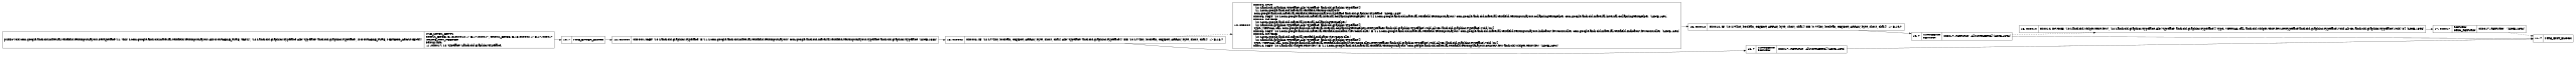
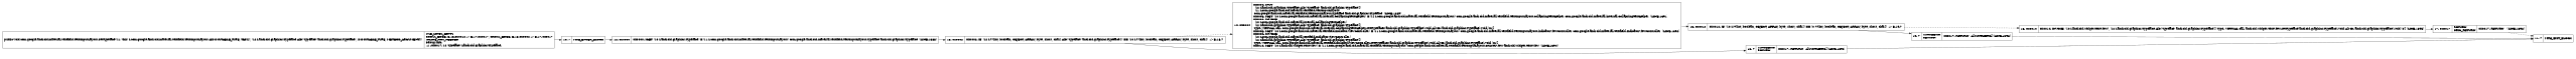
  digraph {
    rankdir=LR
    node [shape=record]
    n1 [label="{10\:\ ?|MTH_ENTER_BLOCK\l}"]
    n2 [label="{12\:\ 0x0000|0x0000: IGET  (r0 I:android.graphics.Typeface) = (r1 I:com.google.android.material.textfield.TextInputLayout) com.google.android.material.textfield.TextInputLayout.typeface android.graphics.Typeface  (LINE:1388)\l}"]
    n3 [label="{13\:\ 0x0002|0x0002: IF  (r2 I:??[int, boolean, OBJECT, ARRAY, byte, short, char] A[D('typeface' android.graphics.Typeface)]) == (r0 I:??[int, boolean, OBJECT, ARRAY, byte, short, char])  \-\> B:18:? \l}"]
    n4 [label="{14\:\ 0x0004|0x0004: IPUT  \l  (r2 I:android.graphics.Typeface A[D('typeface' android.graphics.Typeface)])\l  (r1 I:com.google.android.material.textfield.TextInputLayout)\l com.google.android.material.textfield.TextInputLayout.typeface android.graphics.Typeface  (LINE:1389)\l0x0006: IGET  (r0 I:com.google.android.material.internal.CollapsingTextHelper) = (r1 I:com.google.android.material.textfield.TextInputLayout) com.google.android.material.textfield.TextInputLayout.collapsingTextHelper com.google.android.material.internal.CollapsingTextHelper  (LINE:1391)\l0x0008: INVOKE  \l  (r0 I:com.google.android.material.internal.CollapsingTextHelper)\l  (r2 I:android.graphics.Typeface A[D('typeface' android.graphics.Typeface)])\l type: VIRTUAL call: com.google.android.material.internal.CollapsingTextHelper.setTypefaces(android.graphics.Typeface):void A[MD:(android.graphics.Typeface):void (m)]\l0x000b: IGET  (r0 I:com.google.android.material.textfield.IndicatorViewController) = (r1 I:com.google.android.material.textfield.TextInputLayout) com.google.android.material.textfield.TextInputLayout.indicatorViewController com.google.android.material.textfield.IndicatorViewController  (LINE:1392)\l0x000d: INVOKE  \l  (r0 I:com.google.android.material.textfield.IndicatorViewController)\l  (r2 I:android.graphics.Typeface A[D('typeface' android.graphics.Typeface)])\l type: VIRTUAL call: com.google.android.material.textfield.IndicatorViewController.setTypefaces(android.graphics.Typeface):void A[MD:(android.graphics.Typeface):void (m)]\l0x0010: IGET  (r0 I:android.widget.TextView) = (r1 I:com.google.android.material.textfield.TextInputLayout) com.google.android.material.textfield.TextInputLayout.counterView android.widget.TextView  (LINE:1394)\l}"]
    n5 [label="{18\:\ ?|SYNTHETIC\lRETURN\l|0x0017: RETURN   A[SYNTHETIC] (LINE:1398)\l}"]
    n6 [label="{15\:\ 0x0012|0x0012: IF  (r0 I:??[int, boolean, OBJECT, ARRAY, byte, short, char]) == (0 ??[int, boolean, OBJECT, ARRAY, byte, short, char])  \-\> B:19:? \l}"]
    n7 [label="{11\:\ ?|MTH_EXIT_BLOCK\l}"]
    n8 [label="{16\:\ 0x0014|0x0014: INVOKE  (r0 I:android.widget.TextView), (r2 I:android.graphics.Typeface A[D('typeface' android.graphics.Typeface)]) type: VIRTUAL call: android.widget.TextView.setTypeface(android.graphics.Typeface):void A[MD:(android.graphics.Typeface):void (c)] (LINE:1395)\l}"]
    n9 [label="{19\:\ ?|SYNTHETIC\lRETURN\l|0x0017: RETURN   A[SYNTHETIC] (LINE:1398)\l}"]
    n10 [label="{17\:\ 0x0017|RETURN\lORIG_RETURN\l|0x0017: RETURN    (LINE:1398)\l}"]
    n11 [label="{public void com.google.android.material.textfield.TextInputLayout.setTypeface((r1 'this' I:com.google.android.material.textfield.TextInputLayout A[IMMUTABLE_TYPE, THIS]), (r2 I:android.graphics.Typeface A[D('typeface' android.graphics.Typeface), IMMUTABLE_TYPE, METHOD_ARGUMENT]))  | USE_LINES_HINTS\lCROSS_EDGE: B:15:0x0012 \-\> B:17:0x0017, CROSS_EDGE: B:13:0x0002 \-\> B:17:0x0017\lINLINE_NOT_NEEDED\lDebug Info:\l  \-1 \-0x0017: r2 'typeface' Landroid\/graphics\/Typeface;\l}"]
    n1 -> n2
    n2 -> n3
    n3 -> n4 [style=dashed]
    n3 -> n5
    n4 -> n6
    n5 -> n7
-   n9 -> n8 [style=dashed]
+   n6 -> n8 [style=dashed]
    n6 -> n9
    n8 -> n10
    n9 -> n7
    n10 -> n7 [style=dashed]
    n11 -> n1
  }
